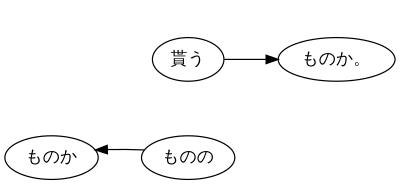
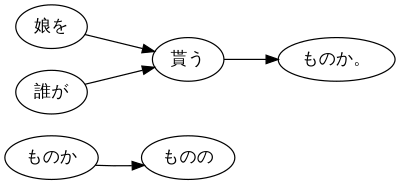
  digraph {
    rankdir=LR
    n1 [label="ものか"]
    n2 [label="ものの"]
+   n3 [label="娘を"]
    n4 [label="貰う"]
    n5 [label="ものか。"]
-   n2 -> n1
+   n6 [label="誰が"]
+   n1 -> n2
+   n3 -> n4
    n4 -> n5
+   n6 -> n4
  }
